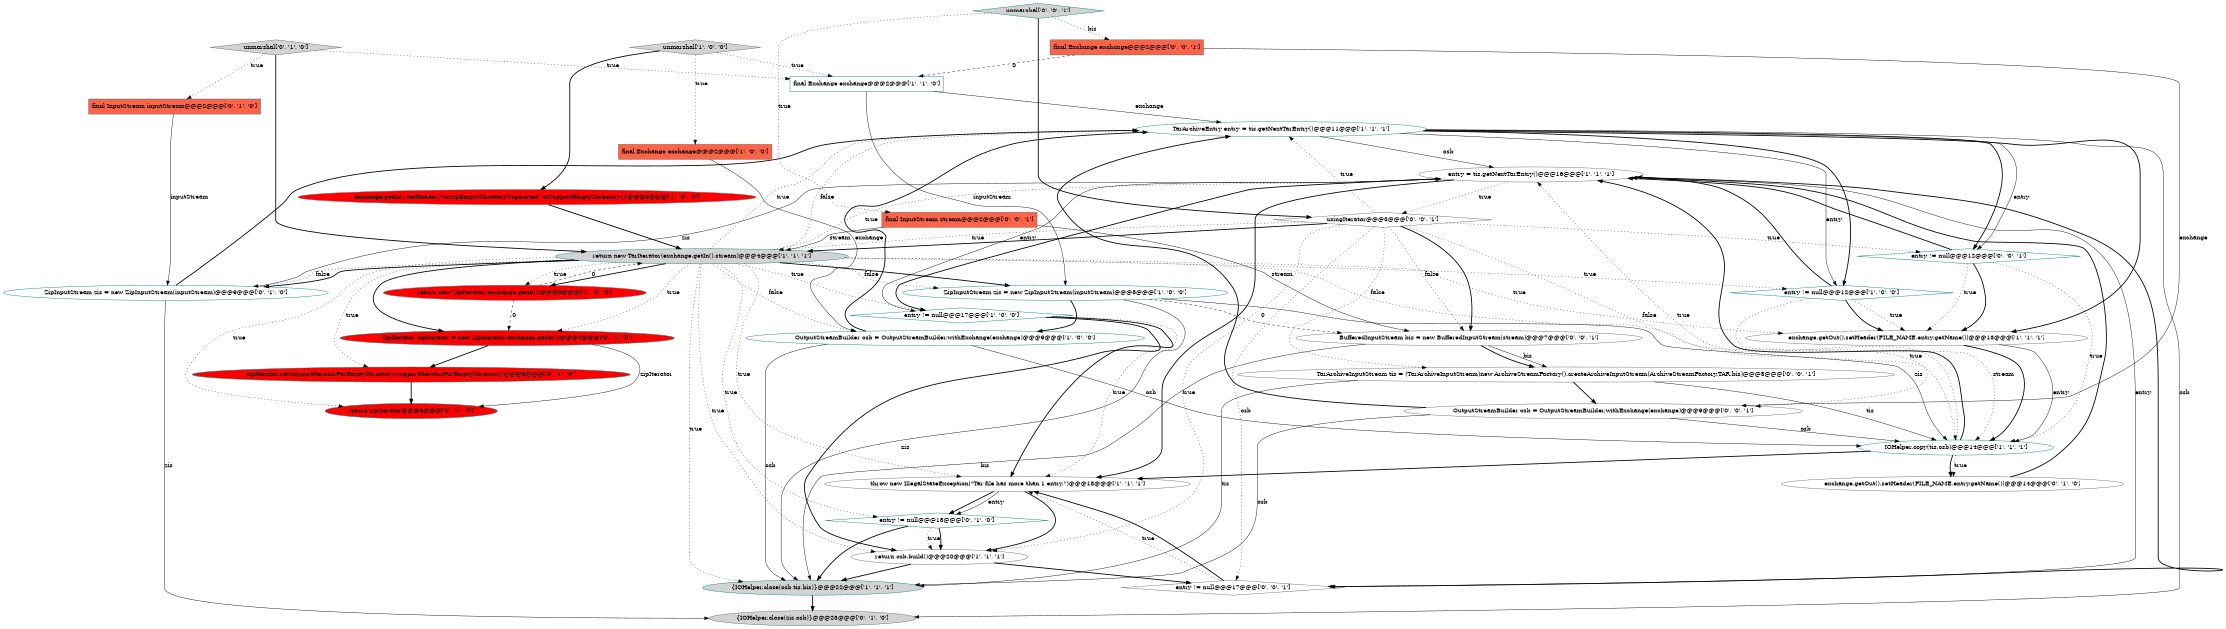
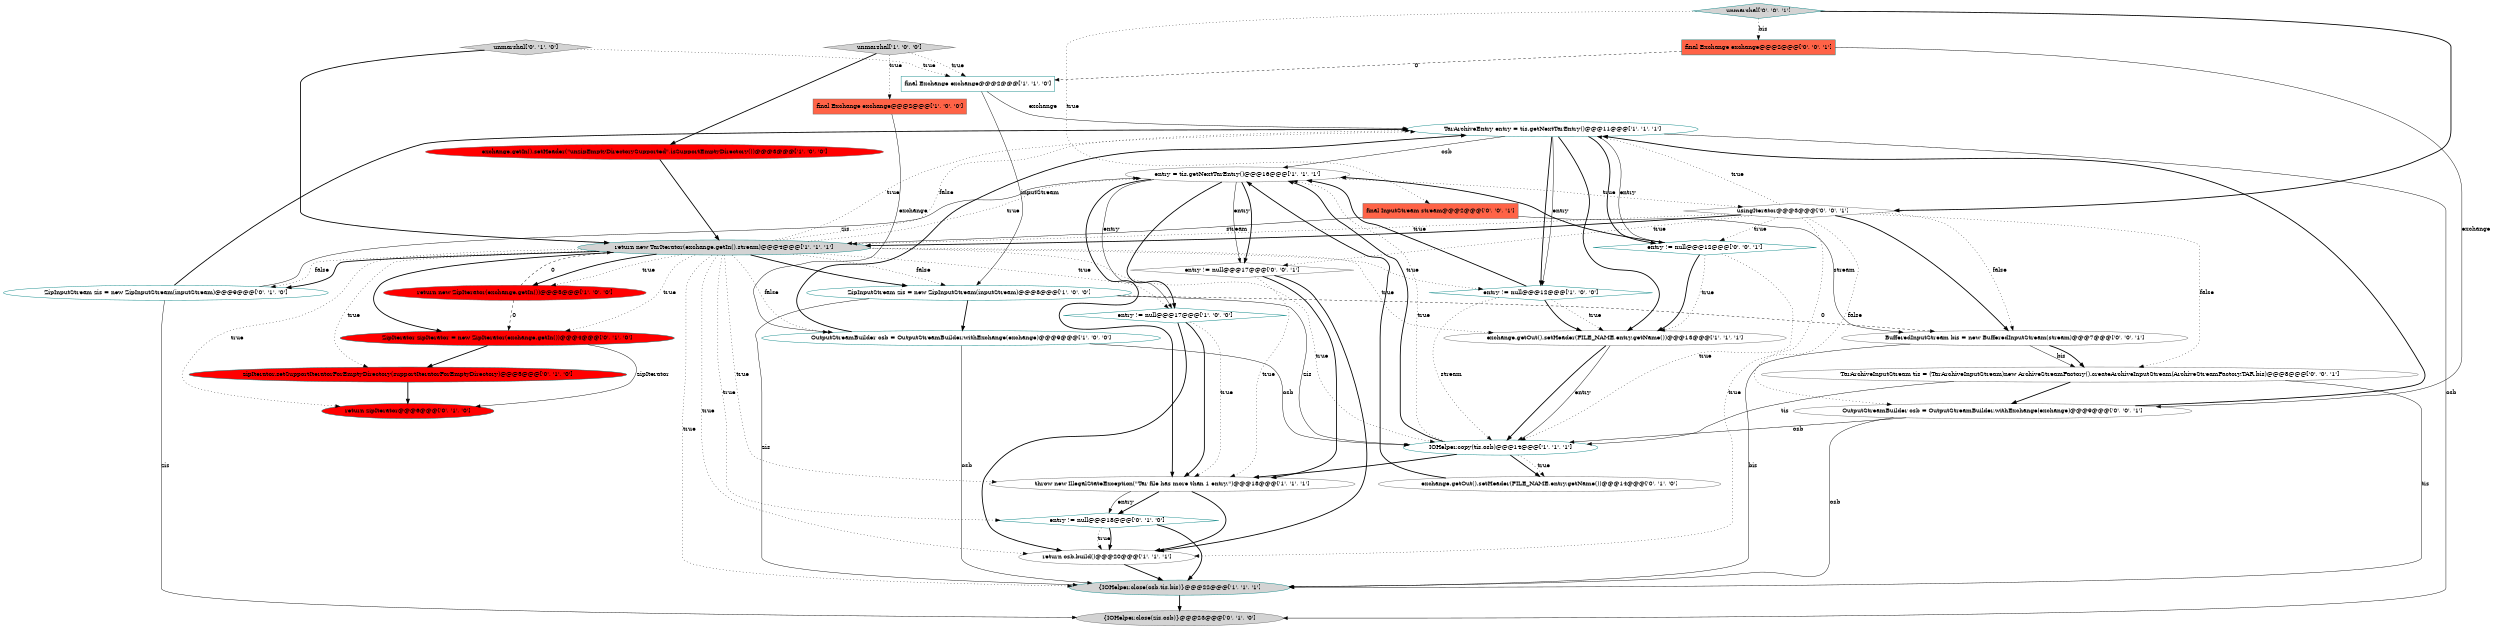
  digraph {
    node [color=teal fillcolor=white shape=ellipse style=filled]
    edge [style=bold]
    n1 [color=gray40 label="throw new IllegalStateException(\"Tar file has more than 1 entry.\")@@@18@@@['1', '1', '1']"]
    n2 [label="entry != null@@@18@@@['0', '1', '0']" shape=diamond]
    n3 [color=gray40 label="return osb.build()@@@20@@@['1', '1', '1']"]
    n4 [fillcolor=lightgray label="{IOHelper.close(osb,tis,bis)}@@@22@@@['1', '1', '1']"]
    n5 [label="final Exchange exchange@@@2@@@['1', '1', '0']" shape=box]
    n6 [label="TarArchiveEntry entry = tis.getNextTarEntry()@@@11@@@['1', '1', '1']"]
    n7 [label="ZipInputStream zis = new ZipInputStream(inputStream)@@@8@@@['1', '0', '0']"]
    n8 [fillcolor=tomato label="final Exchange exchange@@@2@@@['0', '0', '1']" shape=box]
    n9 [color=gray40 label="OutputStreamBuilder osb = OutputStreamBuilder.withExchange(exchange)@@@9@@@['0', '0', '1']"]
    n10 [color=gray40 label="entry = tis.getNextTarEntry()@@@16@@@['1', '1', '1']"]
    n11 [label="entry != null@@@12@@@['1', '0', '0']" shape=diamond]
    n12 [color=gray40 label="exchange.getOut().setHeader(FILE_NAME,entry.getName())@@@13@@@['1', '1', '1']"]
    n13 [color=gray40 fillcolor=lightgray label="{IOHelper.close(zis,osb)}@@@23@@@['0', '1', '0']"]
    n14 [label="entry != null@@@12@@@['0', '0', '1']" shape=diamond]
    n15 [color=gray40 label="BufferedInputStream bis = new BufferedInputStream(stream)@@@7@@@['0', '0', '1']"]
    n16 [label="IOHelper.copy(tis,osb)@@@14@@@['1', '1', '1']"]
    n17 [label="OutputStreamBuilder osb = OutputStreamBuilder.withExchange(exchange)@@@9@@@['1', '0', '0']"]
    n18 [color=gray40 label="TarArchiveInputStream tis = (TarArchiveInputStream)new ArchiveStreamFactory().createArchiveInputStream(ArchiveStreamFactory.TAR,bis)@@@8@@@['0', '0', '1']"]
    n19 [color=gray40 fillcolor=tomato label="final InputStream stream@@@2@@@['0', '0', '1']" shape=box]
    n20 [fillcolor=lightgray label="return new TarIterator(exchange.getIn(),stream)@@@4@@@['1', '1', '1']"]
    n21 [fillcolor=red label="zipIterator.setSupportIteratorForEmptyDirectory(supportIteratorForEmptyDirectory)@@@5@@@['0', '1', '0']"]
    n22 [fillcolor=red label="return zipIterator@@@6@@@['0', '1', '0']"]
    n23 [color=gray40 fillcolor=red label="return new ZipIterator(exchange.getIn())@@@5@@@['1', '0', '0']"]
    n24 [fillcolor=red label="ZipIterator zipIterator = new ZipIterator(exchange.getIn())@@@4@@@['0', '1', '0']"]
    n25 [label="entry != null@@@17@@@['1', '0', '0']" shape=diamond]
    n26 [label="ZipInputStream zis = new ZipInputStream(inputStream)@@@9@@@['0', '1', '0']"]
    n27 [color=gray40 label="exchange.getOut().setHeader(FILE_NAME,entry.getName())@@@14@@@['0', '1', '0']"]
    n28 [color=gray40 fillcolor=tomato label="final Exchange exchange@@@2@@@['1', '0', '0']" shape=box]
    n29 [fillcolor=lightgray label="unmarshal['0', '0', '1']" shape=diamond]
    n30 [color=gray40 label="usingIterator@@@3@@@['0', '0', '1']" shape=diamond]
    n31 [color=gray40 label="entry != null@@@17@@@['0', '0', '1']" shape=diamond]
    n32 [color=gray40 fillcolor=lightgray label="unmarshal['0', '1', '0']" shape=diamond]
-   n33 [fillcolor=tomato label="final InputStream inputStream@@@2@@@['0', '1', '0']" shape=box]
    n34 [color=gray40 fillcolor=lightgray label="unmarshal['1', '0', '0']" shape=diamond]
    n35 [color=gray40 fillcolor=red label="exchange.getIn().setHeader(\"unzipEmptyDirectorySupported\",isSupportEmptyDirectory())@@@3@@@['1', '0', '0']"]
    n1 -> n2
    n1 -> n2 [label=entry style=solid]
    n1 -> n3
    n2 -> n3 [label=true style=dotted]
    n2 -> n3
    n2 -> n4
    n3 -> n4
    n4 -> n13
    n5 -> n6 [label=exchange style=solid]
    n5 -> n7 [label=inputStream style=solid]
    n6 -> n10 [label=osb style=solid]
    n6 -> n11 [label=entry style=solid]
    n6 -> n11
    n6 -> n12
    n6 -> n13 [label=osb style=solid]
    n6 -> n14
    n6 -> n14 [label=entry style=solid]
    n7 -> n4 [label=zis style=solid]
    n7 -> n15 [label=0 style=dashed]
    n7 -> n16 [label=zis style=solid]
    n7 -> n17
    n8 -> n5 [label=0 style=dashed]
    n8 -> n9 [label=exchange style=solid]
    n9 -> n4 [label=osb style=solid]
    n9 -> n6
    n9 -> n16 [label=osb style=solid]
    n10 -> n1
    n10 -> n25 [label=entry style=solid]
    n10 -> n25
    n10 -> n30 [label=true style=dotted]
    n10 -> n31 [label=entry style=solid]
    n10 -> n31
    n11 -> n10
    n11 -> n12 [label=true style=dotted]
    n11 -> n12
    n11 -> n16 [label=stream style=dotted]
    n12 -> n16 [label=entry style=solid]
    n12 -> n16
    n14 -> n10
    n14 -> n12
    n14 -> n12 [label=true style=dotted]
    n14 -> n16 [label=true style=dotted]
    n15 -> n4 [label=bis style=solid]
    n15 -> n18 [label=bis style=solid]
    n15 -> n18
    n16 -> n1
    n16 -> n10 [label=true style=dotted]
    n16 -> n10
    n16 -> n27
    n16 -> n27 [label=true style=dotted]
    n17 -> n4 [label=osb style=solid]
    n17 -> n6
    n17 -> n16 [label=osb style=solid]
    n18 -> n4 [label=tis style=solid]
    n18 -> n9
    n18 -> n16 [label=tis style=solid]
    n19 -> n15 [label=stream style=solid]
    n19 -> n20 [label=stream style=solid]
    n20 -> n1 [label=true style=dotted]
    n20 -> n2 [label=true style=dotted]
    n20 -> n3 [label=true style=dotted]
    n20 -> n4 [label=true style=dotted]
    n20 -> n6 [label=true style=dotted]
    n20 -> n6 [label=false style=dotted]
    n20 -> n7 [label=false style=dotted]
    n20 -> n7
    n20 -> n10 [label=true style=dotted]
    n20 -> n11 [label=true style=dotted]
    n20 -> n12 [label=true style=dotted]
    n20 -> n16 [label=true style=dotted]
    n20 -> n17 [label=false style=dotted]
    n20 -> n21 [label=true style=dotted]
    n20 -> n22 [label=true style=dotted]
    n20 -> n23
    n20 -> n23 [label=true style=dotted]
    n20 -> n24 [label=true style=dotted]
    n20 -> n24
    n20 -> n25 [label=true style=dotted]
    n20 -> n26 [label=false style=dotted]
    n20 -> n26
    n21 -> n22
    n23 -> n20 [label=0 style=dashed]
    n23 -> n24 [label=0 style=dashed]
    n24 -> n21
    n24 -> n22 [label=zipIterator style=solid]
    n25 -> n1
    n25 -> n1 [label=true style=dotted]
    n25 -> n3
    n26 -> n6
    n26 -> n10 [label=zis style=solid]
    n26 -> n13 [label=zis style=solid]
    n27 -> n10
    n28 -> n17 [label=exchange style=solid]
    n29 -> n8 [label=bis style=dotted]
    n29 -> n19 [label=true style=dotted]
    n29 -> n30
    n30 -> n3 [label=true style=dotted]
    n30 -> n6 [label=true style=dotted]
    n30 -> n9 [label=false style=dotted]
    n30 -> n14 [label=true style=dotted]
    n30 -> n15 [label=false style=dotted]
    n30 -> n15
    n30 -> n18 [label=false style=dotted]
    n30 -> n20 [label=true style=dotted]
    n30 -> n20
-   n30 -> n31 [label=osb style=dotted]
+   n30 -> n31 [label=true style=dotted]
    n31 -> n1 [label=true style=dotted]
    n31 -> n1
-   n3 -> n31
+   n31 -> n3
    n32 -> n5 [label=true style=dotted]
    n32 -> n20
-   n32 -> n33 [label=true style=dotted]
-   n33 -> n26 [label=inputStream style=solid]
    n34 -> n5 [label=true style=dotted]
    n34 -> n28 [label=true style=dotted]
    n34 -> n35
    n35 -> n20
  }
